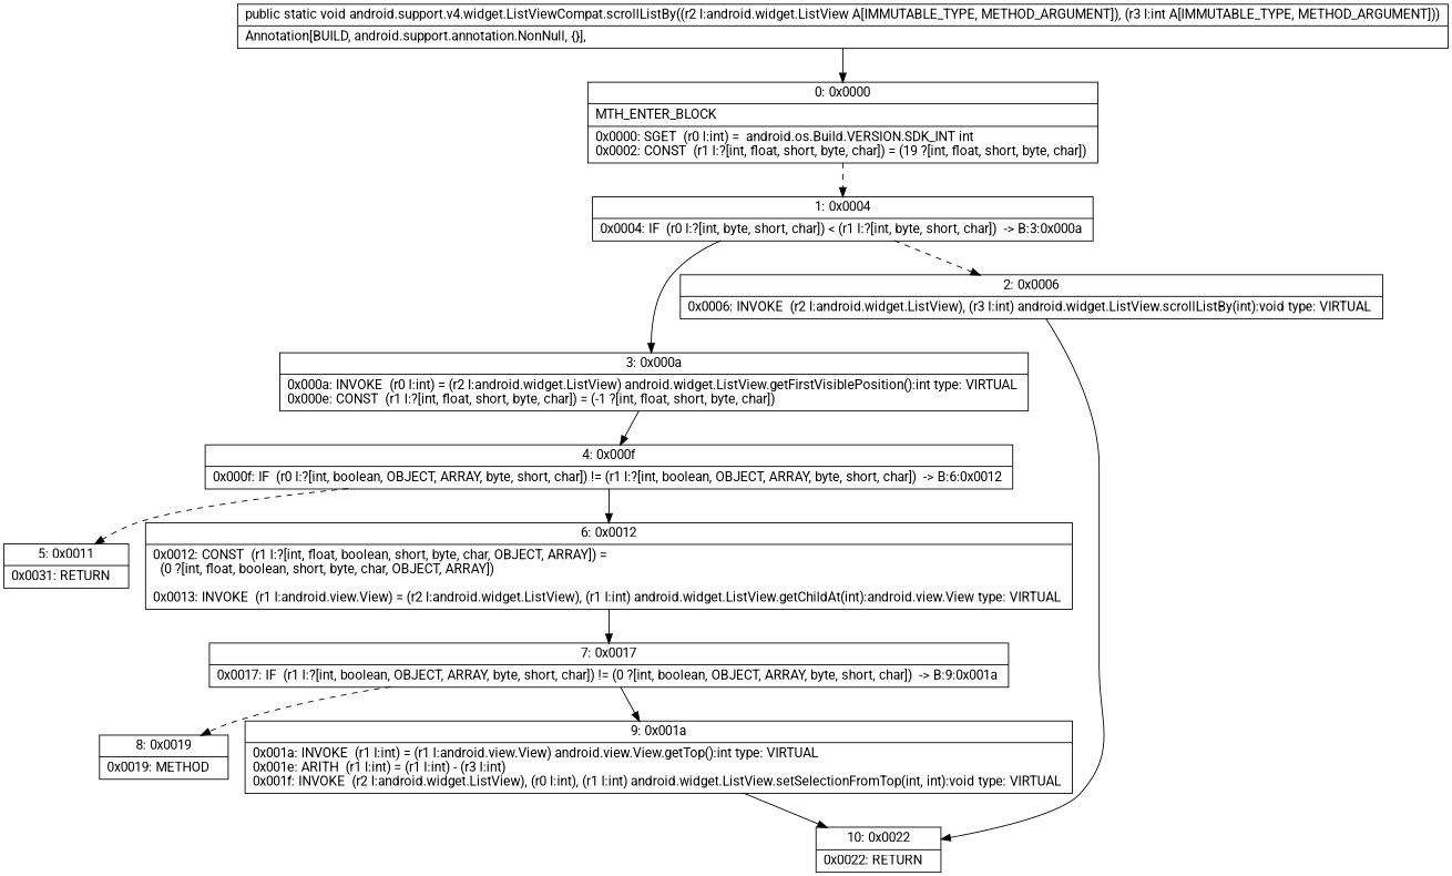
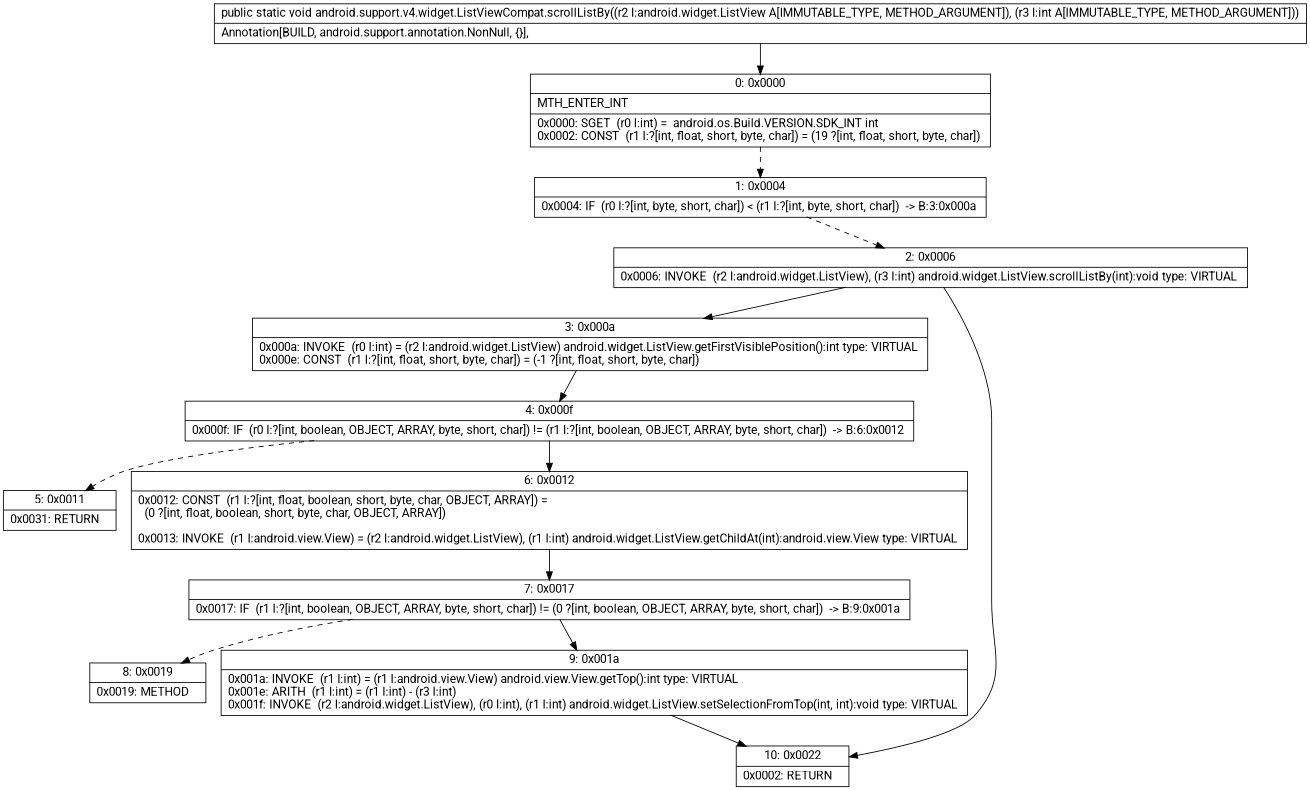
  digraph {
    fontname=Roboto
    node [fontname=Roboto shape=record]
    edge [fontname=Roboto]
-   n1 [label="{0\:\ 0x0000|MTH_ENTER_BLOCK\l|0x0000: SGET  (r0 I:int) =  android.os.Build.VERSION.SDK_INT int \l0x0002: CONST  (r1 I:?[int, float, short, byte, char]) = (19 ?[int, float, short, byte, char]) \l}"]
+   n1 [label="{0\:\ 0x0000|MTH_ENTER_INT\l|0x0000: SGET  (r0 I:int) =  android.os.Build.VERSION.SDK_INT int \l0x0002: CONST  (r1 I:?[int, float, short, byte, char]) = (19 ?[int, float, short, byte, char]) \l}"]
    n2 [label="{1\:\ 0x0004|0x0004: IF  (r0 I:?[int, byte, short, char]) \< (r1 I:?[int, byte, short, char])  \-\> B:3:0x000a \l}"]
    n3 [label="{2\:\ 0x0006|0x0006: INVOKE  (r2 I:android.widget.ListView), (r3 I:int) android.widget.ListView.scrollListBy(int):void type: VIRTUAL \l}"]
    n4 [label="{3\:\ 0x000a|0x000a: INVOKE  (r0 I:int) = (r2 I:android.widget.ListView) android.widget.ListView.getFirstVisiblePosition():int type: VIRTUAL \l0x000e: CONST  (r1 I:?[int, float, short, byte, char]) = (\-1 ?[int, float, short, byte, char]) \l}"]
-   n5 [label="{10\:\ 0x0022|0x0022: RETURN   \l}"]
+   n5 [label="{10\:\ 0x0022|0x0002: RETURN   \l}"]
    n6 [label="{4\:\ 0x000f|0x000f: IF  (r0 I:?[int, boolean, OBJECT, ARRAY, byte, short, char]) != (r1 I:?[int, boolean, OBJECT, ARRAY, byte, short, char])  \-\> B:6:0x0012 \l}"]
    n7 [label="{5\:\ 0x0011|0x0031: RETURN   \l}"]
    n8 [label="{6\:\ 0x0012|0x0012: CONST  (r1 I:?[int, float, boolean, short, byte, char, OBJECT, ARRAY]) = \l  (0 ?[int, float, boolean, short, byte, char, OBJECT, ARRAY])\l \l0x0013: INVOKE  (r1 I:android.view.View) = (r2 I:android.widget.ListView), (r1 I:int) android.widget.ListView.getChildAt(int):android.view.View type: VIRTUAL \l}"]
    n9 [label="{7\:\ 0x0017|0x0017: IF  (r1 I:?[int, boolean, OBJECT, ARRAY, byte, short, char]) != (0 ?[int, boolean, OBJECT, ARRAY, byte, short, char])  \-\> B:9:0x001a \l}"]
    n10 [label="{8\:\ 0x0019|0x0019: METHOD   \l}"]
    n11 [label="{9\:\ 0x001a|0x001a: INVOKE  (r1 I:int) = (r1 I:android.view.View) android.view.View.getTop():int type: VIRTUAL \l0x001e: ARITH  (r1 I:int) = (r1 I:int) \- (r3 I:int) \l0x001f: INVOKE  (r2 I:android.widget.ListView), (r0 I:int), (r1 I:int) android.widget.ListView.setSelectionFromTop(int, int):void type: VIRTUAL \l}"]
    n12 [label="{public static void android.support.v4.widget.ListViewCompat.scrollListBy((r2 I:android.widget.ListView A[IMMUTABLE_TYPE, METHOD_ARGUMENT]), (r3 I:int A[IMMUTABLE_TYPE, METHOD_ARGUMENT]))  | Annotation[BUILD, android.support.annotation.NonNull, \{\}], \l}"]
    n1 -> n2 [style=dashed]
    n2 -> n3 [style=dashed]
-   n2 -> n4
+   n3 -> n4
    n3 -> n5
    n4 -> n6
    n6 -> n7 [style=dashed]
    n6 -> n8
    n8 -> n9
    n9 -> n10 [style=dashed]
    n9 -> n11
    n11 -> n5
    n12 -> n1
  }
